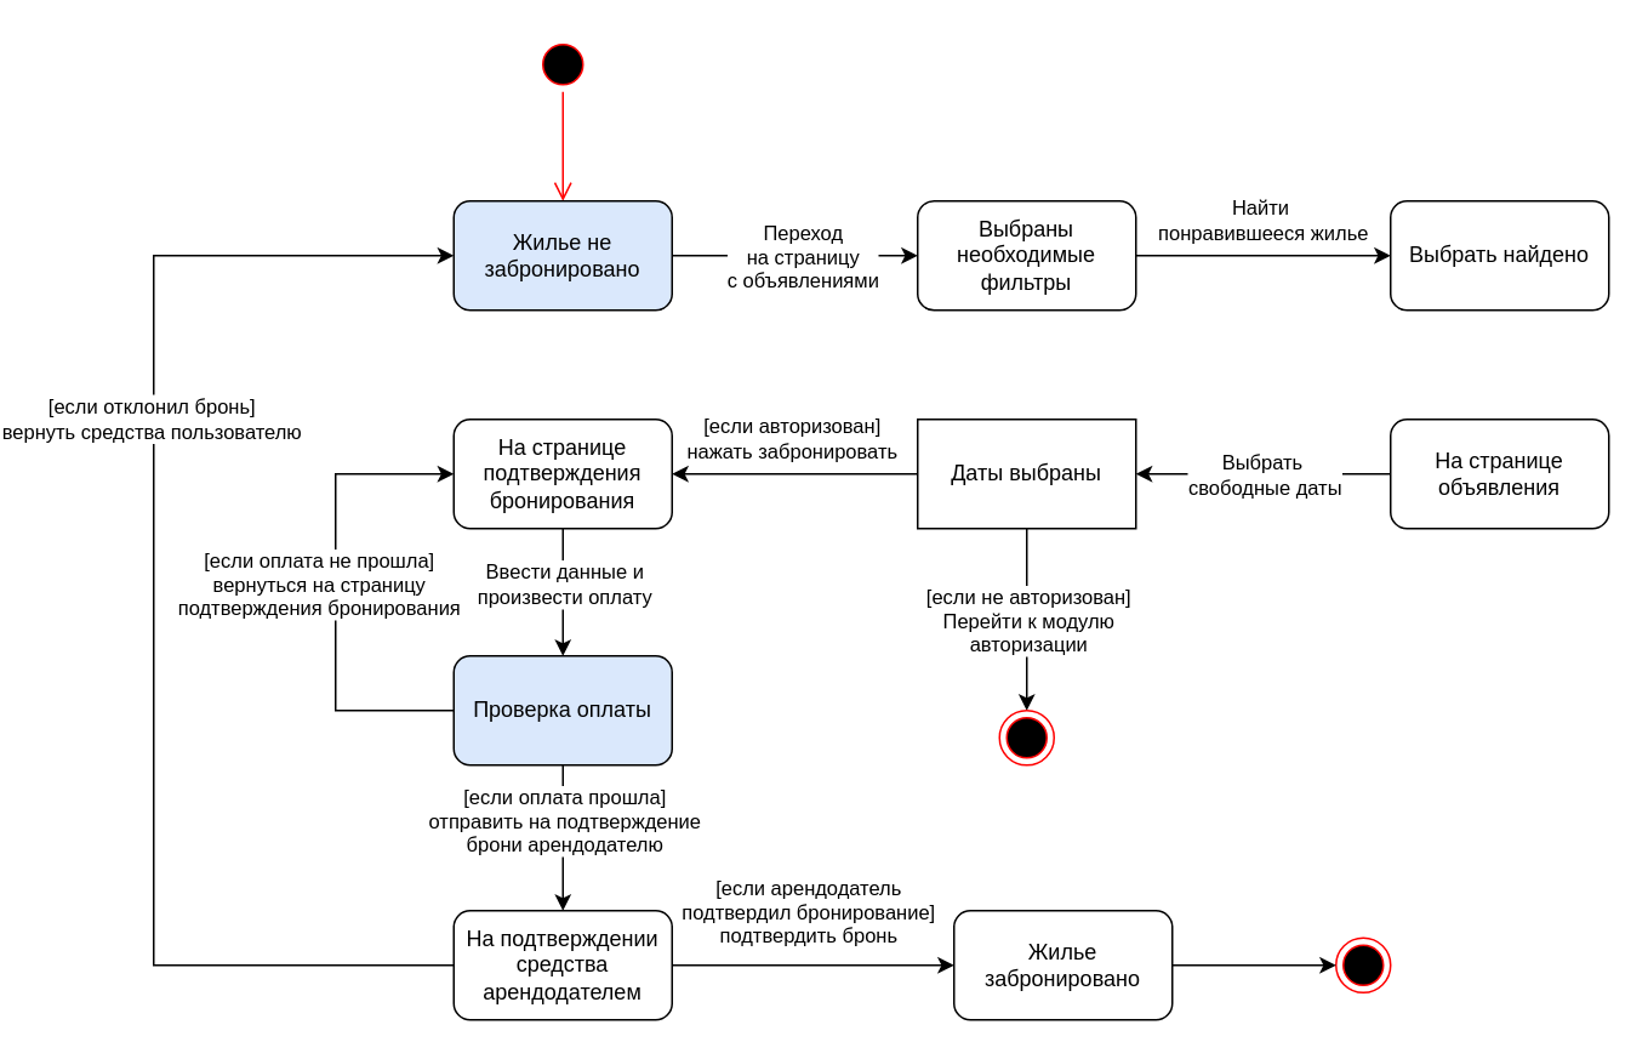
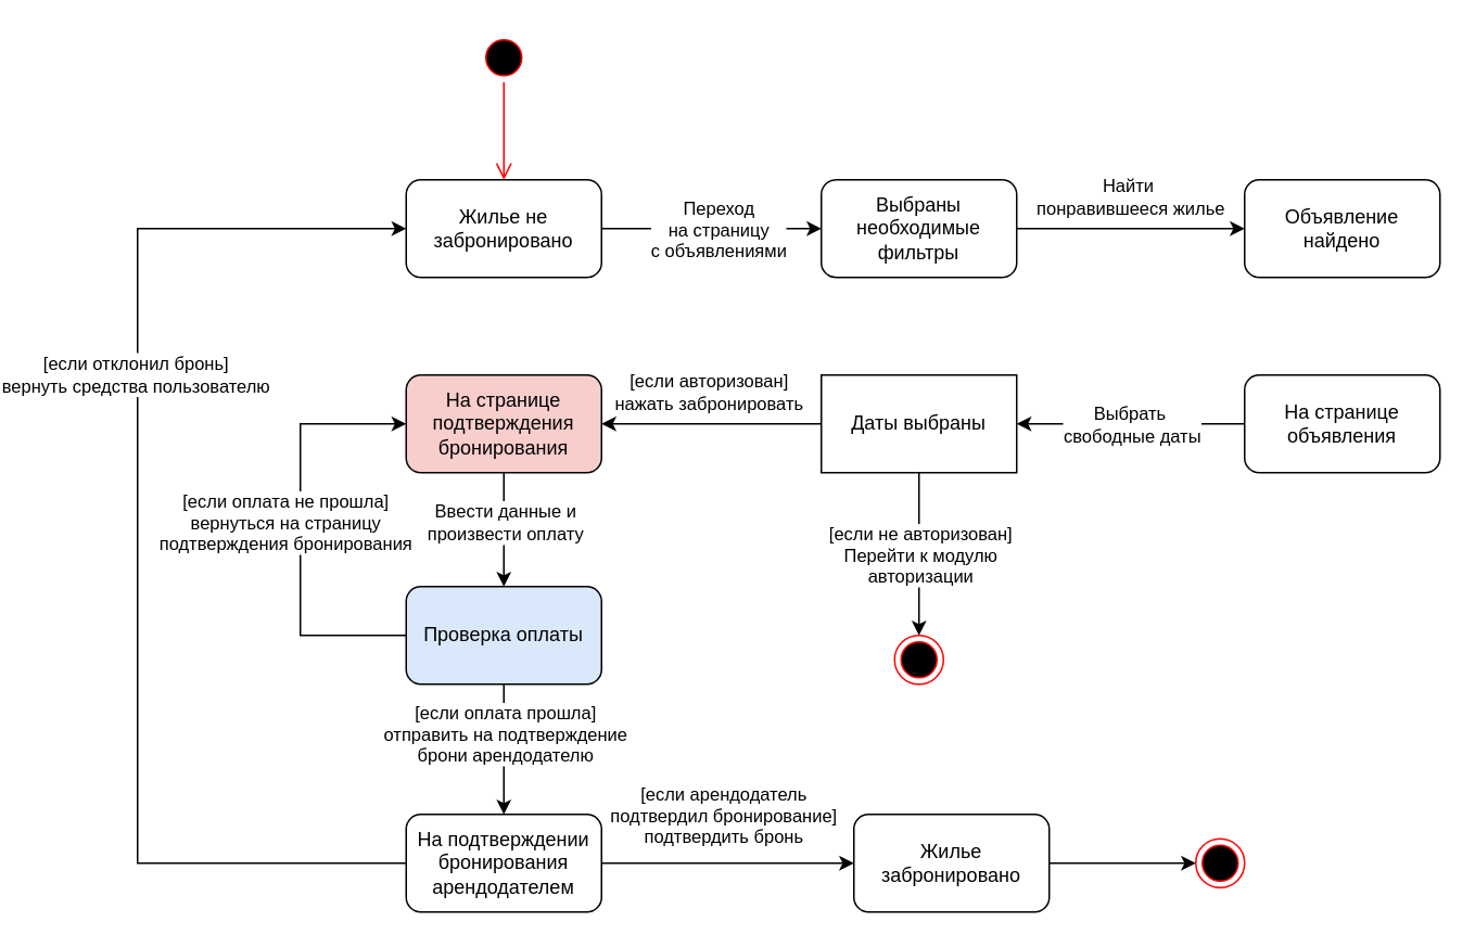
  <mxCell id="0" />
  <mxCell id="1" parent="0" />
  <mxCell id="2" value="" style="ellipse;html=1;shape=startState;fillColor=#000000;strokeColor=#ff0000;" vertex="1" parent="1"><mxGeometry x="230" y="20" width="30" height="30" as="geometry" /></mxCell>
  <mxCell id="3" value="" style="edgeStyle=orthogonalEdgeStyle;html=1;verticalAlign=bottom;endArrow=open;endSize=8;strokeColor=#ff0000;rounded=0;" edge="1" parent="1" source="2"><mxGeometry relative="1" as="geometry"><mxPoint x="245" y="110" as="targetPoint" /></mxGeometry></mxCell>
  <mxCell id="4" value="" style="ellipse;html=1;shape=endState;fillColor=#000000;strokeColor=#ff0000;" vertex="1" parent="1"><mxGeometry x="670" y="515" width="30" height="30" as="geometry" /></mxCell>
  <mxCell id="5" style="edgeStyle=orthogonalEdgeStyle;rounded=0;orthogonalLoop=1;jettySize=auto;html=1;exitX=1;exitY=0.5;exitDx=0;exitDy=0;entryX=0;entryY=0.5;entryDx=0;entryDy=0;" edge="1" parent="1" source="7" target="10"><mxGeometry relative="1" as="geometry" /></mxCell>
  <mxCell id="6" value="Переход&lt;div&gt;на страницу&lt;/div&gt;&lt;div&gt;с объявлениями&lt;/div&gt;" style="edgeLabel;html=1;align=center;verticalAlign=middle;resizable=0;points=[];" connectable="0" vertex="1" parent="5"><mxGeometry x="-0.071" y="2" relative="1" as="geometry"><mxPoint x="8" y="2" as="offset" /></mxGeometry></mxCell>
- <mxCell id="7" value="Жилье не забронировано" style="rounded=1;whiteSpace=wrap;html=1;fillColor=#dae8fc;" vertex="1" parent="1"><mxGeometry x="185" y="110" width="120" height="60" as="geometry" /></mxCell>
+ <mxCell id="7" value="Жилье не забронировано" style="rounded=1;whiteSpace=wrap;html=1;" vertex="1" parent="1"><mxGeometry x="185" y="110" width="120" height="60" as="geometry" /></mxCell>
  <mxCell id="8" style="edgeStyle=orthogonalEdgeStyle;rounded=0;orthogonalLoop=1;jettySize=auto;html=1;exitX=1;exitY=0.5;exitDx=0;exitDy=0;entryX=0;entryY=0.5;entryDx=0;entryDy=0;" edge="1" parent="1" source="10" target="11"><mxGeometry relative="1" as="geometry" /></mxCell>
  <mxCell id="9" value="Найти&amp;nbsp;&lt;div&gt;понравившееся жилье&lt;/div&gt;" style="edgeLabel;html=1;align=center;verticalAlign=middle;resizable=0;points=[];" connectable="0" vertex="1" parent="8"><mxGeometry x="-0.071" relative="1" as="geometry"><mxPoint x="4" y="-20" as="offset" /></mxGeometry></mxCell>
  <mxCell id="10" value="Выбраны необходимые фильтры" style="rounded=1;whiteSpace=wrap;html=1;" vertex="1" parent="1"><mxGeometry x="440" y="110" width="120" height="60" as="geometry" /></mxCell>
- <mxCell id="11" value="Выбрать найдено" style="rounded=1;whiteSpace=wrap;html=1;" vertex="1" parent="1"><mxGeometry x="700" y="110" width="120" height="60" as="geometry" /></mxCell>
+ <mxCell id="11" value="Объявление найдено" style="rounded=1;whiteSpace=wrap;html=1;" vertex="1" parent="1"><mxGeometry x="700" y="110" width="120" height="60" as="geometry" /></mxCell>
  <mxCell id="12" style="edgeStyle=orthogonalEdgeStyle;rounded=0;orthogonalLoop=1;jettySize=auto;html=1;exitX=0;exitY=0.5;exitDx=0;exitDy=0;entryX=1;entryY=0.5;entryDx=0;entryDy=0;" edge="1" parent="1" source="14" target="17"><mxGeometry relative="1" as="geometry" /></mxCell>
  <mxCell id="13" value="Выбрать&amp;nbsp;&lt;div&gt;свободные даты&lt;/div&gt;" style="edgeLabel;html=1;align=center;verticalAlign=middle;resizable=0;points=[];" connectable="0" vertex="1" parent="12"><mxGeometry x="0.018" y="-1" relative="1" as="geometry"><mxPoint x="1" y="1" as="offset" /></mxGeometry></mxCell>
  <mxCell id="14" value="На странице объявления" style="rounded=1;whiteSpace=wrap;html=1;" vertex="1" parent="1"><mxGeometry x="700" y="230" width="120" height="60" as="geometry" /></mxCell>
  <mxCell id="15" style="edgeStyle=orthogonalEdgeStyle;rounded=0;orthogonalLoop=1;jettySize=auto;html=1;exitX=0;exitY=0.5;exitDx=0;exitDy=0;entryX=1;entryY=0.5;entryDx=0;entryDy=0;" edge="1" parent="1" source="17" target="23"><mxGeometry relative="1" as="geometry"><mxPoint x="310" y="260" as="targetPoint" /></mxGeometry></mxCell>
  <mxCell id="16" value="[если авторизован]&lt;div&gt;нажать забронировать&lt;/div&gt;" style="edgeLabel;html=1;align=center;verticalAlign=middle;resizable=0;points=[];" connectable="0" vertex="1" parent="15"><mxGeometry x="0.122" relative="1" as="geometry"><mxPoint x="6" y="-20" as="offset" /></mxGeometry></mxCell>
  <mxCell id="17" value="Даты выбраны" style="whiteSpace=wrap;html=1;rounded=0;" vertex="1" parent="1"><mxGeometry x="440" y="230" width="120" height="60" as="geometry" /></mxCell>
  <mxCell id="18" style="edgeStyle=orthogonalEdgeStyle;rounded=0;orthogonalLoop=1;jettySize=auto;html=1;exitX=0.5;exitY=1;exitDx=0;exitDy=0;entryX=0.5;entryY=0;entryDx=0;entryDy=0;" edge="1" parent="1" source="17" target="20"><mxGeometry relative="1" as="geometry"><mxPoint x="305" y="390" as="sourcePoint" /><Array as="points"><mxPoint x="500" y="310" /><mxPoint x="500" y="310" /></Array></mxGeometry></mxCell>
  <mxCell id="19" value="&lt;div&gt;[если не авторизован]&lt;/div&gt;Перейти к модулю&lt;div&gt;авторизации&lt;/div&gt;" style="edgeLabel;html=1;align=center;verticalAlign=middle;resizable=0;points=[];" connectable="0" vertex="1" parent="18"><mxGeometry x="0.086" y="1" relative="1" as="geometry"><mxPoint x="-1" y="-4" as="offset" /></mxGeometry></mxCell>
  <mxCell id="20" value="" style="ellipse;html=1;shape=endState;fillColor=#000000;strokeColor=#ff0000;" vertex="1" parent="1"><mxGeometry x="485" y="390" width="30" height="30" as="geometry" /></mxCell>
  <mxCell id="21" style="edgeStyle=orthogonalEdgeStyle;rounded=0;orthogonalLoop=1;jettySize=auto;html=1;exitX=0.5;exitY=1;exitDx=0;exitDy=0;entryX=0.5;entryY=0;entryDx=0;entryDy=0;" edge="1" parent="1" source="23" target="28"><mxGeometry relative="1" as="geometry" /></mxCell>
  <mxCell id="22" value="Ввести данные и&lt;div&gt;произвести оплату&lt;/div&gt;" style="edgeLabel;html=1;align=center;verticalAlign=middle;resizable=0;points=[];" connectable="0" vertex="1" parent="21"><mxGeometry x="-0.257" y="-1" relative="1" as="geometry"><mxPoint x="1" y="4" as="offset" /></mxGeometry></mxCell>
- <mxCell id="23" value="На странице подтверждения бронирования" style="rounded=1;whiteSpace=wrap;html=1;" vertex="1" parent="1"><mxGeometry x="185" y="230" width="120" height="60" as="geometry" /></mxCell>
+ <mxCell id="23" value="На странице подтверждения бронирования" style="rounded=1;whiteSpace=wrap;html=1;fillColor=#f8cecc;" vertex="1" parent="1"><mxGeometry x="185" y="230" width="120" height="60" as="geometry" /></mxCell>
  <mxCell id="24" style="edgeStyle=orthogonalEdgeStyle;rounded=0;orthogonalLoop=1;jettySize=auto;html=1;exitX=0;exitY=0.5;exitDx=0;exitDy=0;entryX=0;entryY=0.5;entryDx=0;entryDy=0;" edge="1" parent="1" source="28" target="23"><mxGeometry relative="1" as="geometry"><Array as="points"><mxPoint x="120" y="390" /><mxPoint x="120" y="260" /></Array></mxGeometry></mxCell>
  <mxCell id="25" value="[если оплата не прошла]&lt;div&gt;вернуться на страницу&lt;/div&gt;&lt;div&gt;подтверждения бронирования&lt;/div&gt;" style="edgeLabel;html=1;align=center;verticalAlign=middle;resizable=0;points=[];" connectable="0" vertex="1" parent="24"><mxGeometry x="-0.016" y="3" relative="1" as="geometry"><mxPoint x="-7" y="-7" as="offset" /></mxGeometry></mxCell>
  <mxCell id="26" style="edgeStyle=orthogonalEdgeStyle;rounded=0;orthogonalLoop=1;jettySize=auto;html=1;exitX=0.5;exitY=1;exitDx=0;exitDy=0;entryX=0.5;entryY=0;entryDx=0;entryDy=0;" edge="1" parent="1" source="28" target="33"><mxGeometry relative="1" as="geometry" /></mxCell>
  <mxCell id="27" value="[если оплата прошла]&lt;div&gt;отправить на подтверждение&lt;/div&gt;&lt;div&gt;брони арендодателю&lt;/div&gt;" style="edgeLabel;html=1;align=center;verticalAlign=middle;resizable=0;points=[];" connectable="0" vertex="1" parent="26"><mxGeometry x="-0.233" relative="1" as="geometry"><mxPoint y="-1" as="offset" /></mxGeometry></mxCell>
  <mxCell id="28" value="Проверка оплаты" style="rounded=1;whiteSpace=wrap;html=1;fillColor=#dae8fc;" vertex="1" parent="1"><mxGeometry x="185" y="360" width="120" height="60" as="geometry" /></mxCell>
  <mxCell id="29" style="edgeStyle=orthogonalEdgeStyle;rounded=0;orthogonalLoop=1;jettySize=auto;html=1;exitX=1;exitY=0.5;exitDx=0;exitDy=0;entryX=0;entryY=0.5;entryDx=0;entryDy=0;" edge="1" parent="1" source="33" target="35"><mxGeometry relative="1" as="geometry" /></mxCell>
  <mxCell id="30" value="[если арендодатель&lt;div&gt;подтвердил бронирование]&lt;/div&gt;&lt;div&gt;подтвердить бронь&lt;/div&gt;" style="edgeLabel;html=1;align=center;verticalAlign=middle;resizable=0;points=[];" connectable="0" vertex="1" parent="29"><mxGeometry x="-0.111" y="1" relative="1" as="geometry"><mxPoint x="5" y="-29" as="offset" /></mxGeometry></mxCell>
  <mxCell id="31" style="edgeStyle=orthogonalEdgeStyle;rounded=0;orthogonalLoop=1;jettySize=auto;html=1;exitX=0;exitY=0.5;exitDx=0;exitDy=0;entryX=0;entryY=0.5;entryDx=0;entryDy=0;" edge="1" parent="1" source="33" target="7"><mxGeometry relative="1" as="geometry"><Array as="points"><mxPoint x="20" y="530" /><mxPoint x="20" y="140" /></Array></mxGeometry></mxCell>
  <mxCell id="32" value="[если отклонил бронь]&lt;div&gt;вернуть средства пользователю&lt;/div&gt;" style="edgeLabel;html=1;align=center;verticalAlign=middle;resizable=0;points=[];" connectable="0" vertex="1" parent="31"><mxGeometry x="-0.212" y="2" relative="1" as="geometry"><mxPoint y="-182" as="offset" /></mxGeometry></mxCell>
- <mxCell id="33" value="На подтверждении средства арендодателем" style="rounded=1;whiteSpace=wrap;html=1;" vertex="1" parent="1"><mxGeometry x="185" y="500" width="120" height="60" as="geometry" /></mxCell>
+ <mxCell id="33" value="На подтверждении бронирования арендодателем" style="rounded=1;whiteSpace=wrap;html=1;" vertex="1" parent="1"><mxGeometry x="185" y="500" width="120" height="60" as="geometry" /></mxCell>
  <mxCell id="34" style="edgeStyle=orthogonalEdgeStyle;rounded=0;orthogonalLoop=1;jettySize=auto;html=1;exitX=1;exitY=0.5;exitDx=0;exitDy=0;entryX=0;entryY=0.5;entryDx=0;entryDy=0;" edge="1" parent="1" source="35" target="4"><mxGeometry relative="1" as="geometry"><mxPoint x="630" y="570" as="targetPoint" /></mxGeometry></mxCell>
  <mxCell id="35" value="Жилье забронировано" style="rounded=1;whiteSpace=wrap;html=1;" vertex="1" parent="1"><mxGeometry x="460" y="500" width="120" height="60" as="geometry" /></mxCell>
